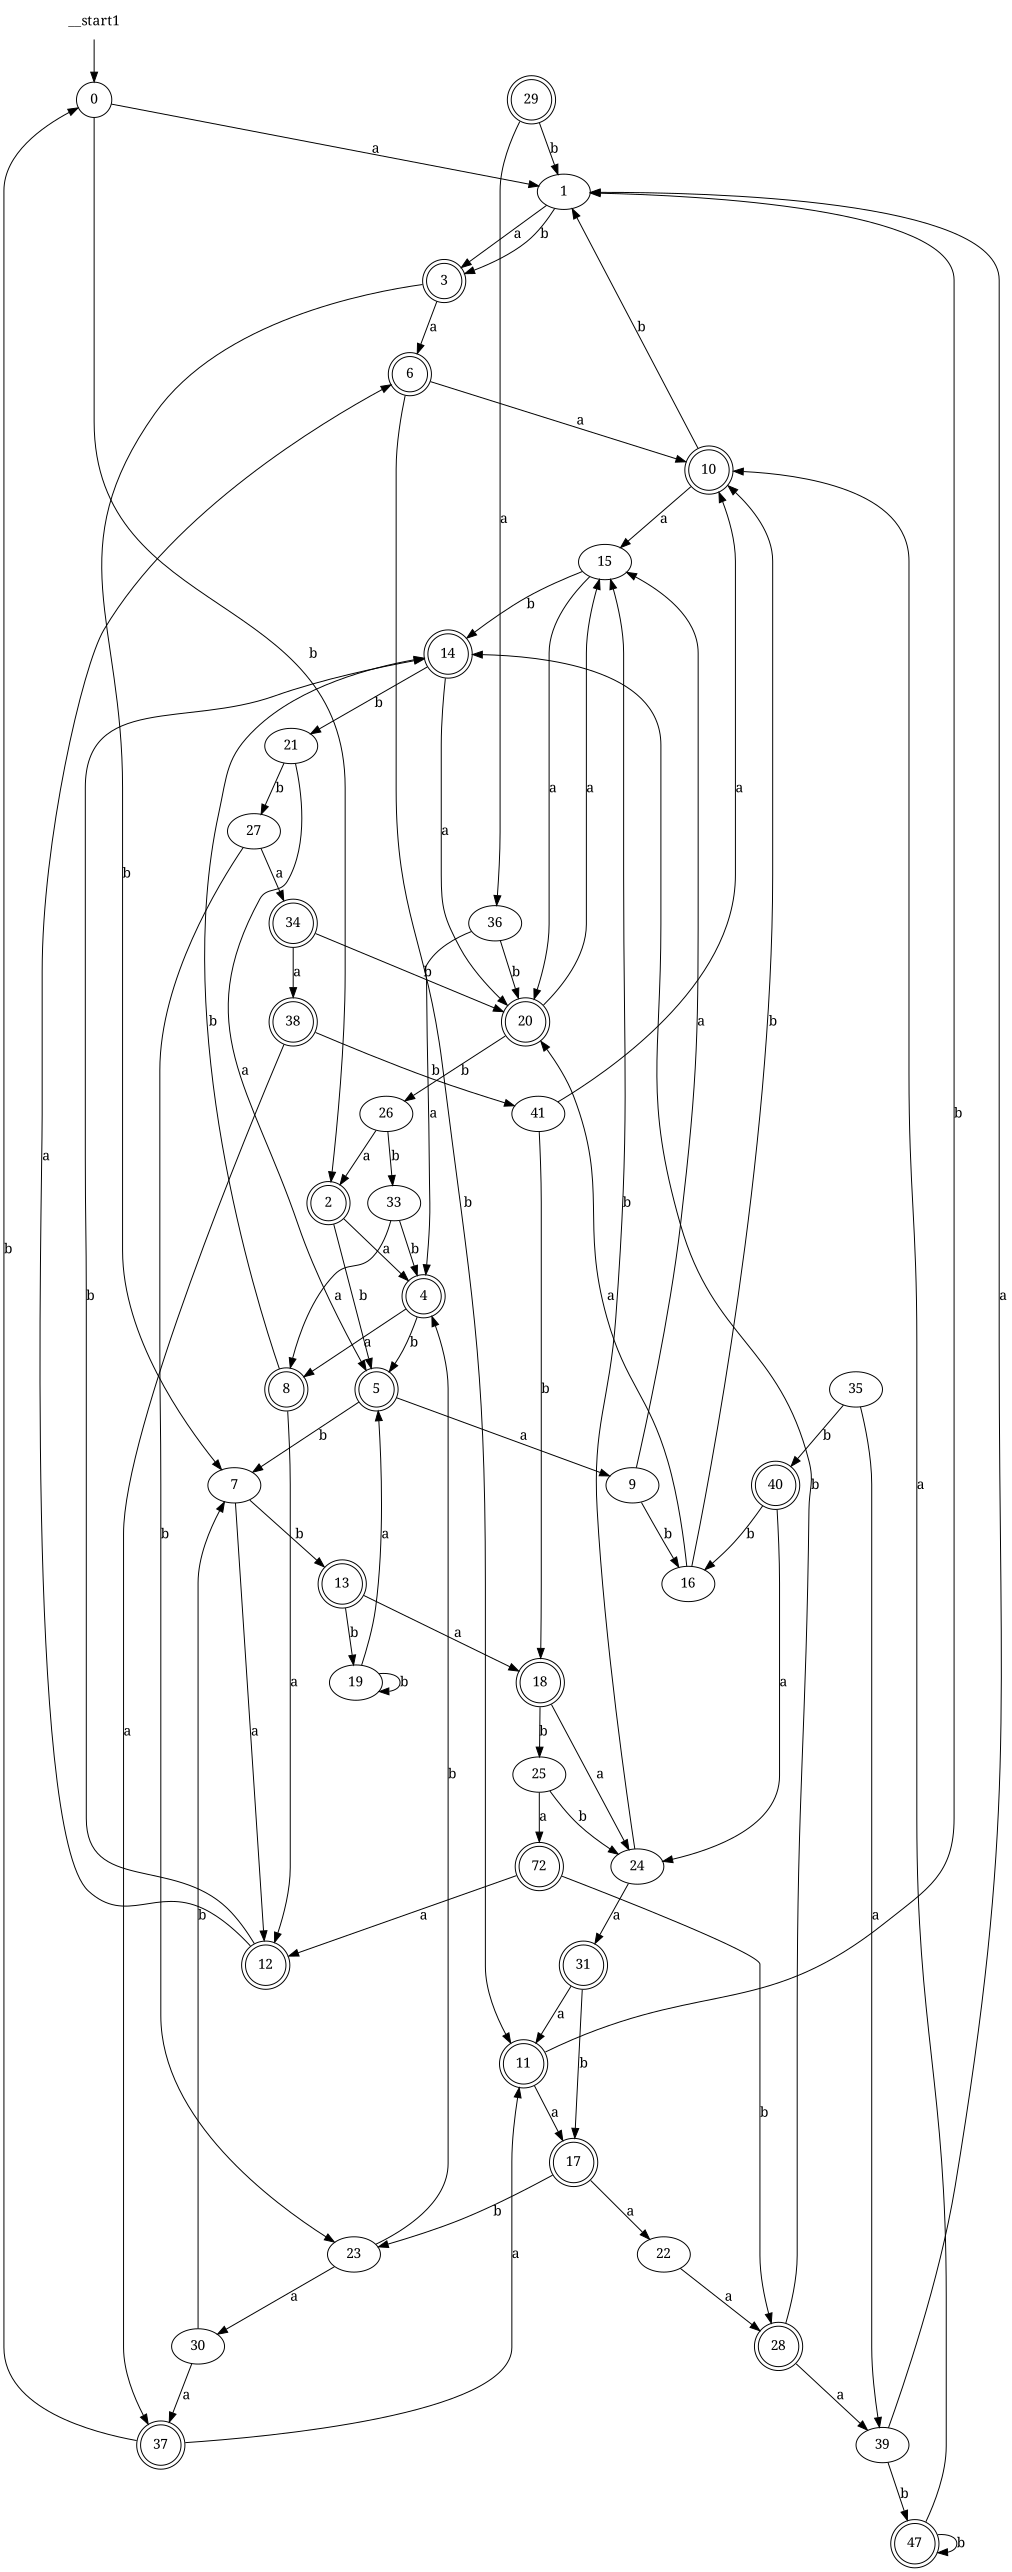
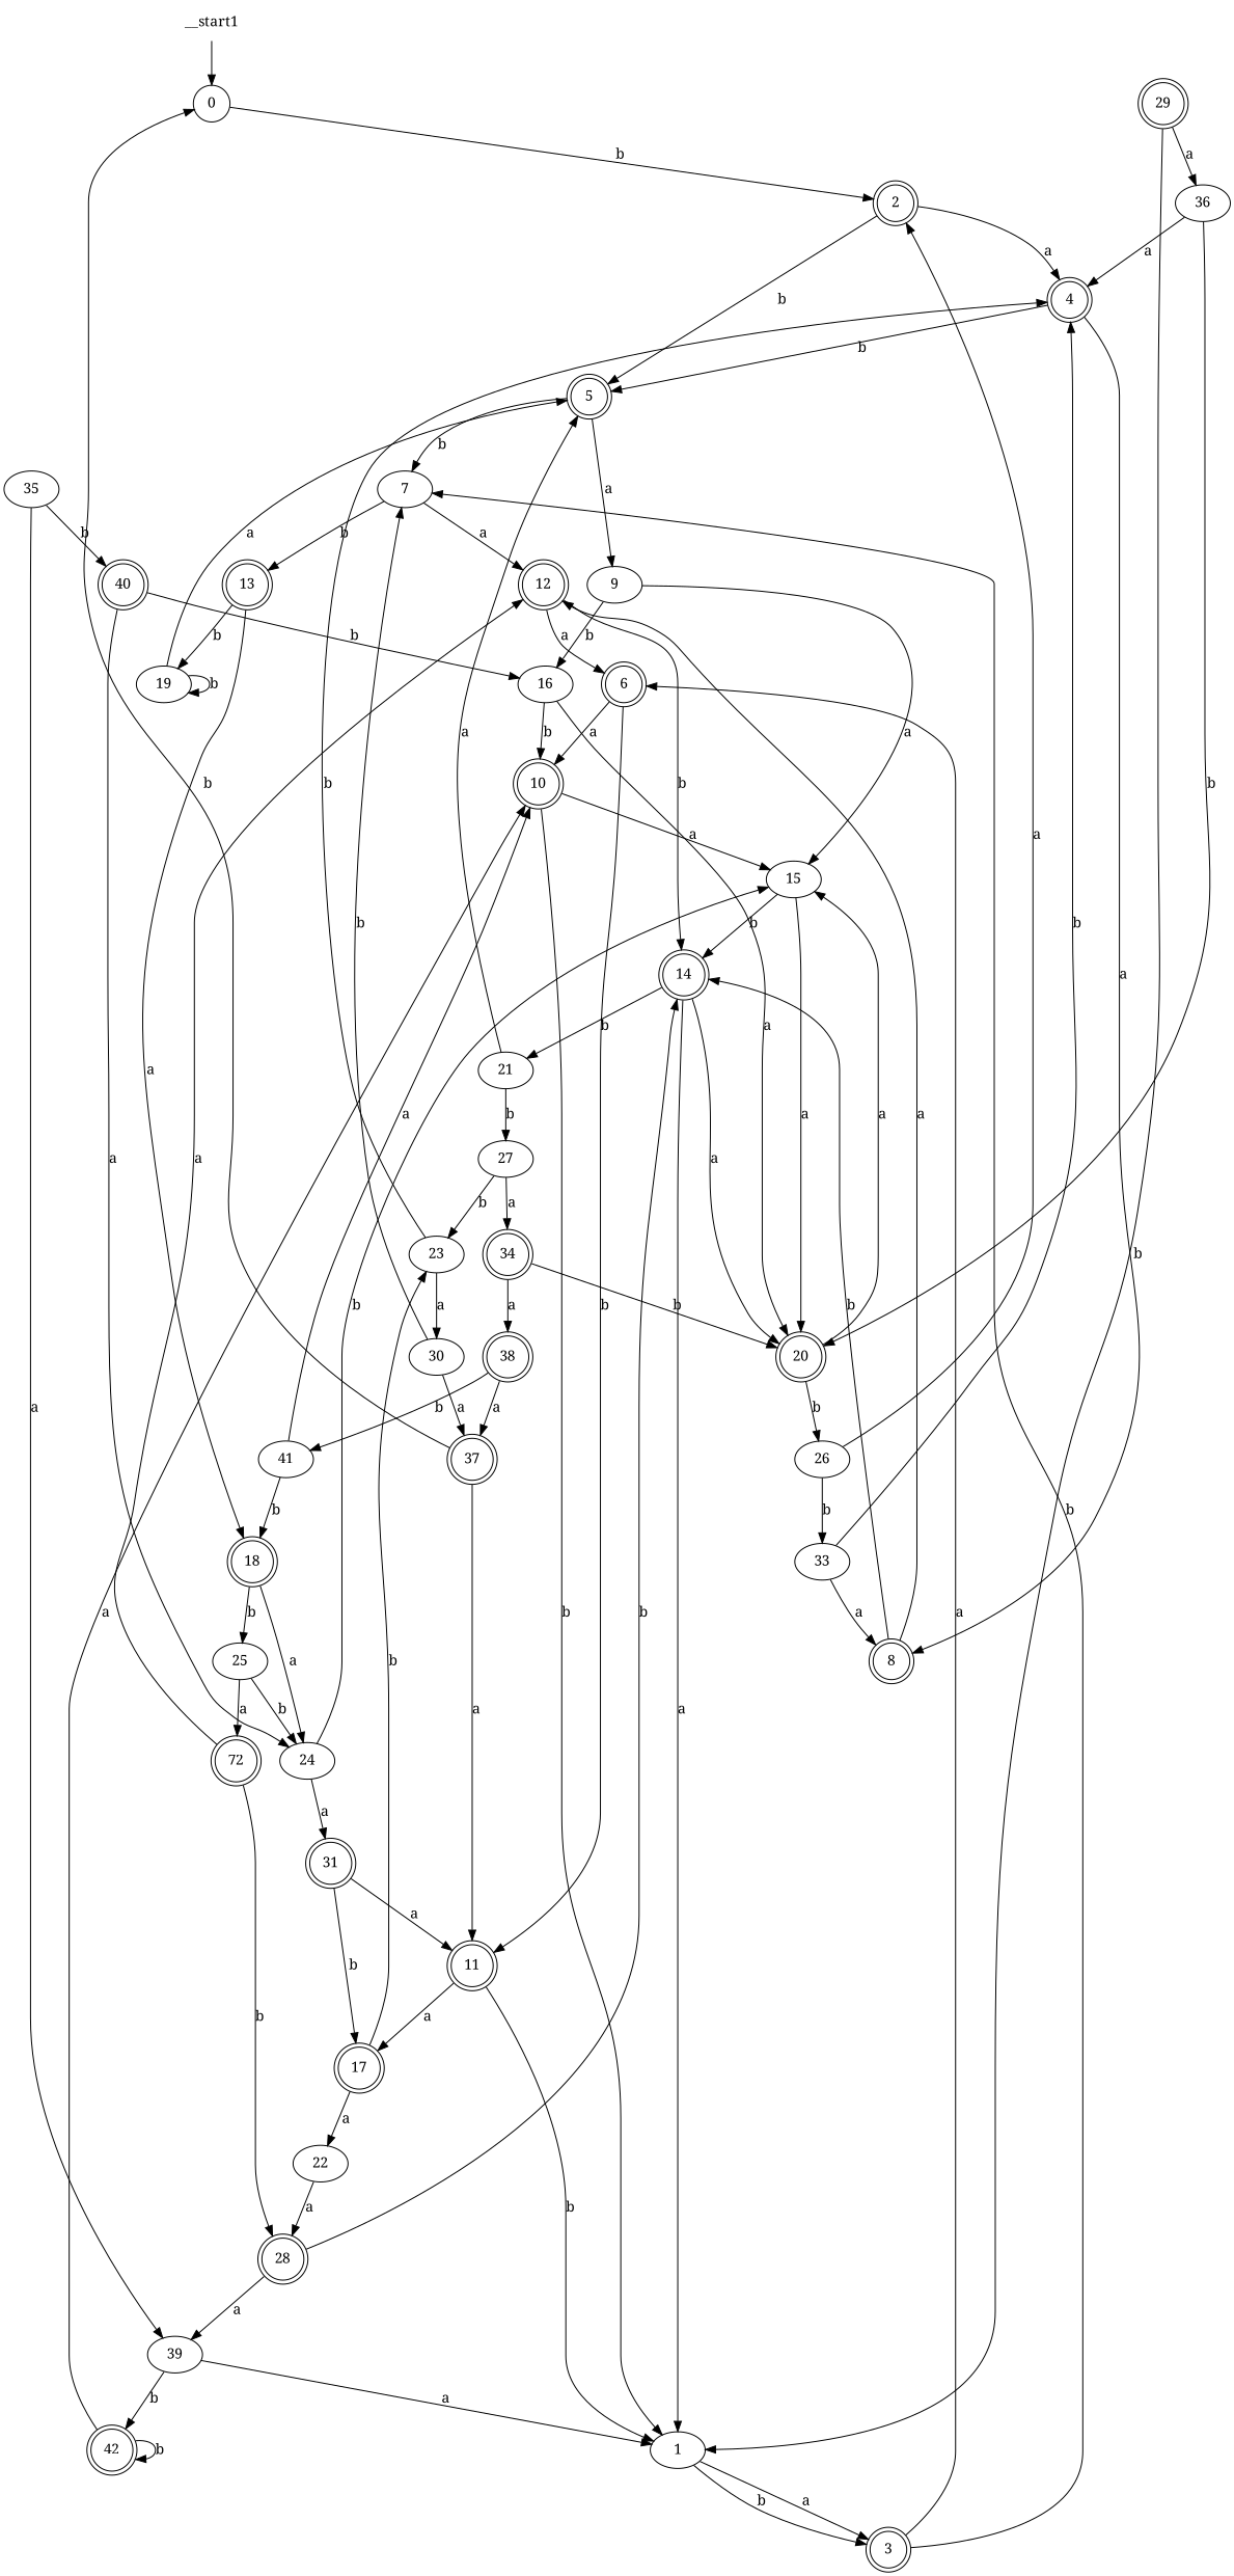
  digraph {
    fontname="Noto Serif"
    node [fontname="Noto Serif" shape=doublecircle]
    edge [fontname="Noto Serif"]
    n1 [label=__start1 shape=none]
    0 [shape=circle]
    1 [shape=""]
    2
    3
    4
    5
    6
    7 [shape=""]
    8
    9 [shape=""]
    10
    11
    12
    13
    14
    15 [shape=""]
    16 [shape=""]
    17
    18
    19 [shape=""]
    20
    21 [shape=""]
    22 [shape=""]
    23 [shape=""]
    24 [shape=""]
    25 [shape=""]
    26 [shape=""]
    27 [shape=""]
    28
    30 [shape=""]
    31
    n33 [label=72]
    33 [shape=""]
    34
    39 [shape=""]
    29
    36 [shape=""]
    37
    38
    35 [shape=""]
    40
    41 [shape=""]
-   42 [label=47]
+   42
    n1 -> 0
-   0 -> 1 [label=a]
+   14 -> 1 [label=a]
    0 -> 2 [label=b]
    1 -> 3 [label=a]
    1 -> 3 [label=b]
    2 -> 4 [label=a]
    2 -> 5 [label=b]
    3 -> 6 [label=a]
    3 -> 7 [label=b]
    4 -> 5 [label=b]
    4 -> 8 [label=a]
    5 -> 7 [label=b]
    5 -> 9 [label=a]
    6 -> 10 [label=a]
    6 -> 11 [label=b]
    7 -> 12 [label=a]
    7 -> 13 [label=b]
    8 -> 12 [label=a]
    8 -> 14 [label=b]
    9 -> 15 [label=a]
    9 -> 16 [label=b]
    10 -> 1 [label=b]
    10 -> 15 [label=a]
    11 -> 1 [label=b]
    11 -> 17 [label=a]
    12 -> 6 [label=a]
    12 -> 14 [label=b]
    13 -> 18 [label=a]
    13 -> 19 [label=b]
    14 -> 20 [label=a]
    14 -> 21 [label=b]
    15 -> 14 [label=b]
    15 -> 20 [label=a]
    16 -> 10 [label=b]
    16 -> 20 [label=a]
    17 -> 22 [label=a]
    17 -> 23 [label=b]
    18 -> 24 [label=a]
    18 -> 25 [label=b]
    19 -> 5 [label=a]
    19 -> 19 [label=b]
    20 -> 15 [label=a]
    20 -> 26 [label=b]
    21 -> 5 [label=a]
    21 -> 27 [label=b]
    22 -> 28 [label=a]
    23 -> 4 [label=b]
    23 -> 30 [label=a]
    24 -> 15 [label=b]
    24 -> 31 [label=a]
    25 -> 24 [label=b]
    25 -> n33 [label=a]
    26 -> 2 [label=a]
    26 -> 33 [label=b]
    27 -> 23 [label=b]
    27 -> 34 [label=a]
    28 -> 14 [label=b]
    28 -> 39 [label=a]
    30 -> 7 [label=b]
    30 -> 37 [label=a]
    31 -> 11 [label=a]
    31 -> 17 [label=b]
    n33 -> 12 [label=a]
    n33 -> 28 [label=b]
    33 -> 4 [label=b]
    33 -> 8 [label=a]
    34 -> 20 [label=b]
    34 -> 38 [label=a]
    39 -> 1 [label=a]
    39 -> 42 [label=b]
    29 -> 1 [label=b]
    29 -> 36 [label=a]
    36 -> 4 [label=a]
    36 -> 20 [label=b]
    37 -> 0 [label=b]
    37 -> 11 [label=a]
    38 -> 37 [label=a]
    38 -> 41 [label=b]
    35 -> 39 [label=a]
    35 -> 40 [label=b]
    40 -> 16 [label=b]
    40 -> 24 [label=a]
    41 -> 10 [label=a]
    41 -> 18 [label=b]
    42 -> 10 [label=a]
    42 -> 42 [label=b]
  }
